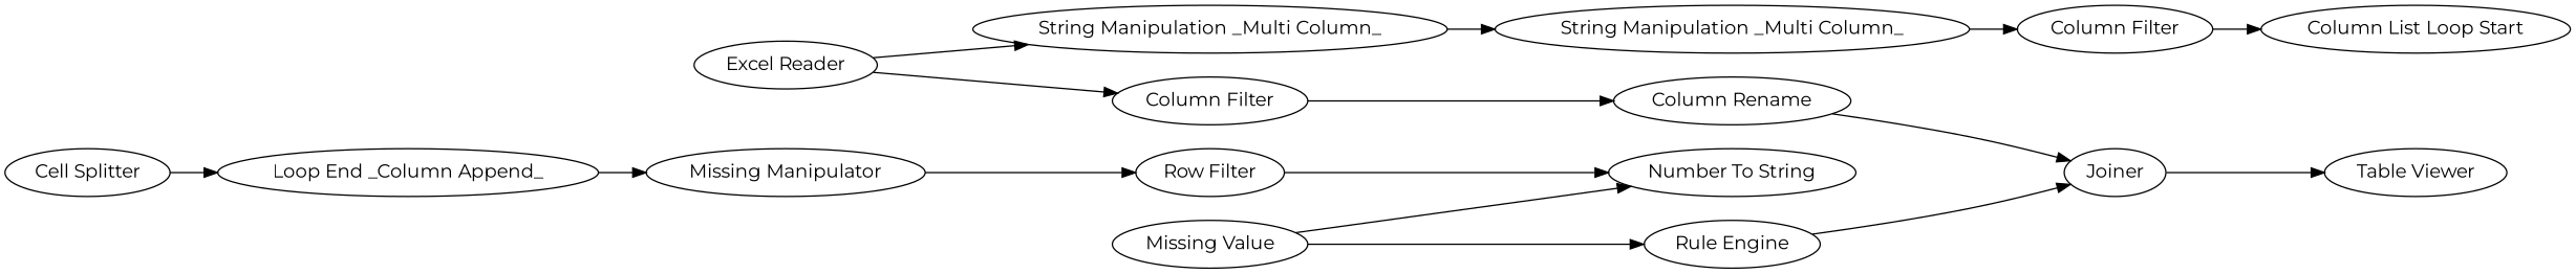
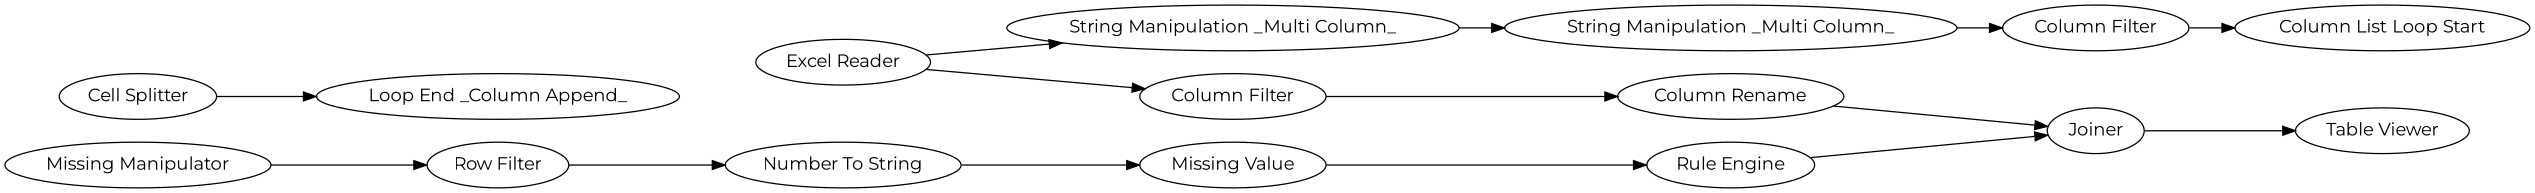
  digraph {
    fontname=Montserrat
    rankdir=LR
    node [fontname=Montserrat]
    edge [fontname=Montserrat]
    n1 [label="Excel Reader"]
    n2 [label="String Manipulation _Multi Column_"]
    n3 [label="Column Filter"]
    n4 [label="String Manipulation _Multi Column_"]
    n5 [label="Column Rename"]
    n6 [label="Column Filter"]
    n7 [label="Column List Loop Start"]
    n8 [label="Cell Splitter"]
    n9 [label="Loop End _Column Append_"]
    n10 [label="Missing Manipulator"]
    n11 [label=Joiner]
    n12 [label="Table Viewer"]
    n13 [label="Row Filter"]
    n14 [label="Number To String"]
    n15 [label="Missing Value"]
    n16 [label="Rule Engine"]
    n1 -> n2
    n1 -> n3
    n2 -> n4
    n3 -> n5
    n4 -> n6
    n5 -> n11
    n6 -> n7
    n8 -> n9
-   n9 -> n10
    n10 -> n13
    n11 -> n12
    n13 -> n14
-   n15 -> n14
+   n14 -> n15
    n15 -> n16
    n16 -> n11
  }
